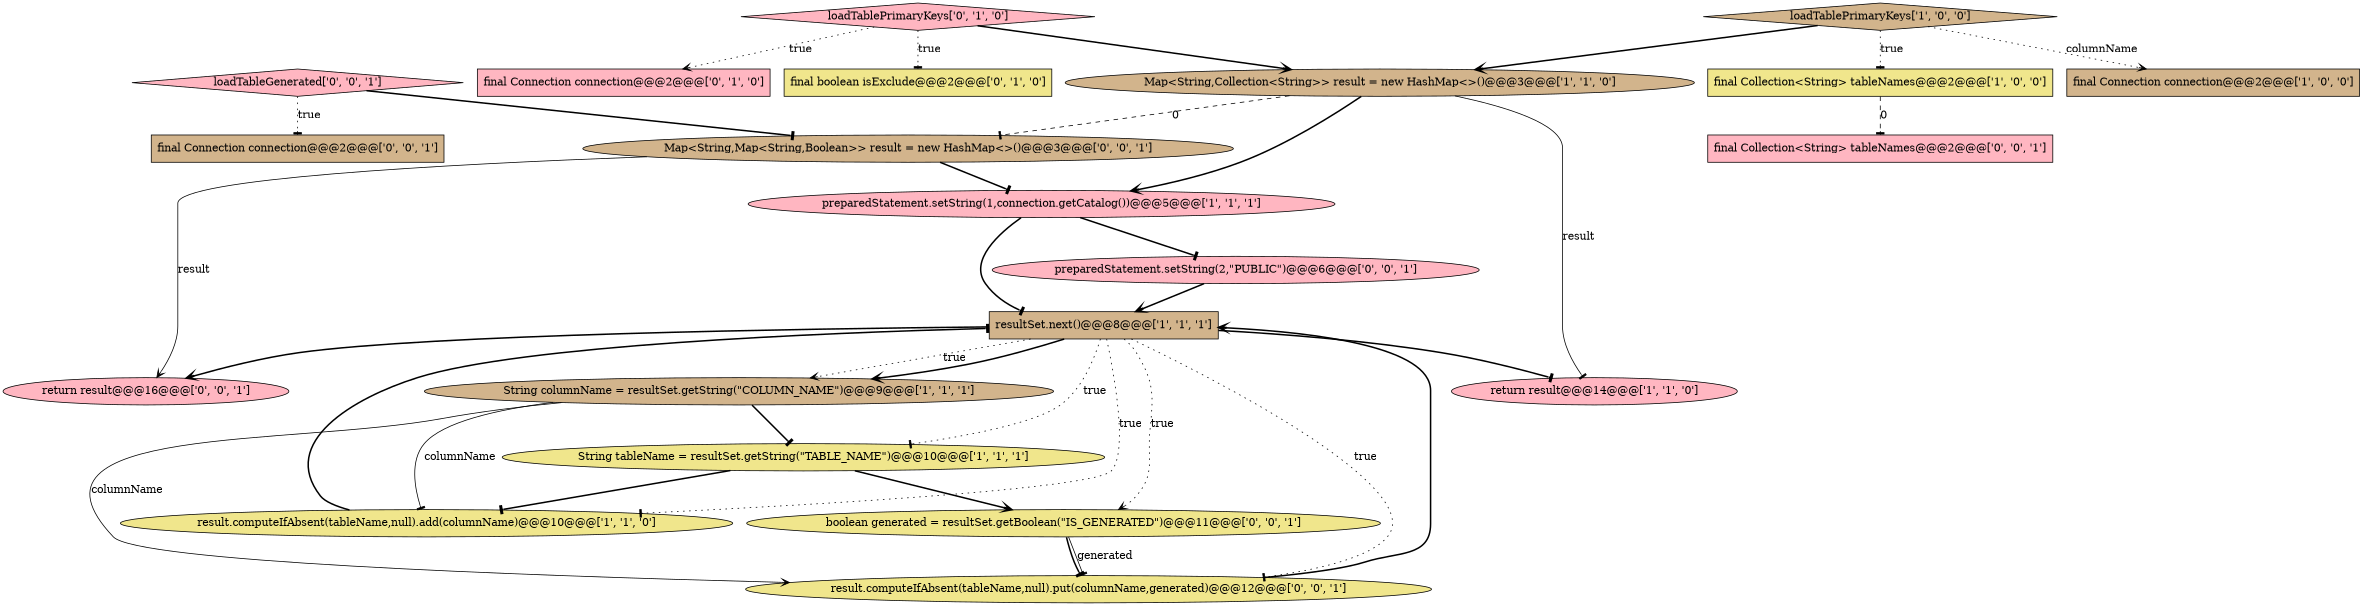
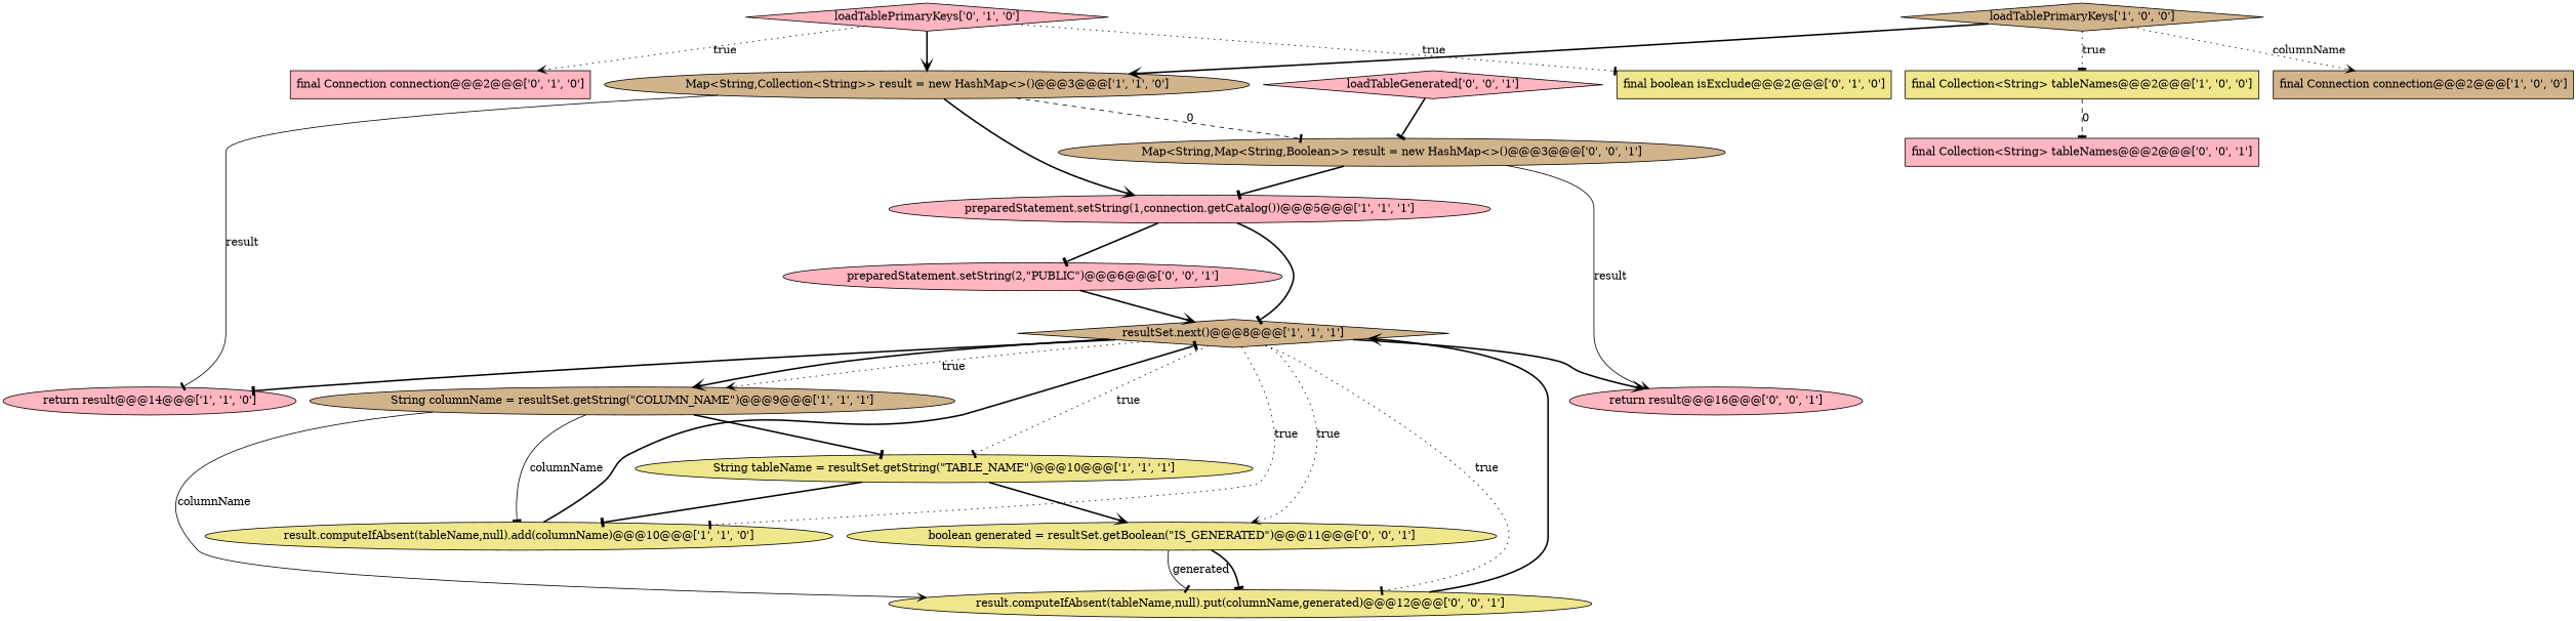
  digraph {
    node [fillcolor=lightpink shape=ellipse style=filled]
    edge [arrowhead=tee style=bold]
    n1 [label="loadTableGenerated['0', '0', '1']" shape=diamond]
    n2 [fillcolor=tan label="Map<String,Map<String,Boolean>> result = new HashMap<>()@@@3@@@['0', '0', '1']"]
-   n3 [fillcolor=tan label="final Connection connection@@@2@@@['0', '0', '1']" shape=box]
    n4 [label="preparedStatement.setString(1,connection.getCatalog())@@@5@@@['1', '1', '1']"]
    n5 [label="return result@@@16@@@['0', '0', '1']"]
    n6 [label="final Collection<String> tableNames@@@2@@@['0', '0', '1']" shape=box]
    n7 [fillcolor=khaki label="String tableName = resultSet.getString(\"TABLE_NAME\")@@@10@@@['1', '1', '1']"]
    n8 [fillcolor=khaki label="result.computeIfAbsent(tableName,null).add(columnName)@@@10@@@['1', '1', '0']"]
    n9 [fillcolor=khaki label="boolean generated = resultSet.getBoolean(\"IS_GENERATED\")@@@11@@@['0', '0', '1']"]
-   n10 [fillcolor=tan label="resultSet.next()@@@8@@@['1', '1', '1']" shape=box]
+   n10 [fillcolor=tan label="resultSet.next()@@@8@@@['1', '1', '1']" shape=diamond]
    n11 [fillcolor=khaki label="result.computeIfAbsent(tableName,null).put(columnName,generated)@@@12@@@['0', '0', '1']"]
    n12 [label="return result@@@14@@@['1', '1', '0']"]
    n13 [fillcolor=tan label="String columnName = resultSet.getString(\"COLUMN_NAME\")@@@9@@@['1', '1', '1']"]
    n14 [label="loadTablePrimaryKeys['0', '1', '0']" shape=diamond]
    n15 [fillcolor=tan label="Map<String,Collection<String>> result = new HashMap<>()@@@3@@@['1', '1', '0']"]
    n16 [fillcolor=khaki label="final boolean isExclude@@@2@@@['0', '1', '0']" shape=box]
    n17 [label="final Connection connection@@@2@@@['0', '1', '0']" shape=box]
    n18 [label="preparedStatement.setString(2,\"PUBLIC\")@@@6@@@['0', '0', '1']"]
    n19 [fillcolor=khaki label="final Collection<String> tableNames@@@2@@@['1', '0', '0']" shape=box]
    n20 [fillcolor=tan label="loadTablePrimaryKeys['1', '0', '0']" shape=diamond]
    n21 [fillcolor=tan label="final Connection connection@@@2@@@['1', '0', '0']" shape=box]
    n1 -> n2
-   n1 -> n3 [label=true style=dotted]
    n2 -> n4
    n2 -> n5 [arrowhead=vee label=result style=solid]
    n4 -> n10
    n4 -> n18
    n7 -> n8
    n7 -> n9 [arrowhead=vee]
    n8 -> n10
    n9 -> n11 [label=generated style=solid]
    n9 -> n11
    n10 -> n5 [arrowhead=vee]
    n10 -> n7 [label=true style=dotted]
    n10 -> n8 [label=true style=dotted]
    n10 -> n9 [arrowhead=vee label=true style=dotted]
    n10 -> n11 [label=true style=dotted]
    n10 -> n12
    n10 -> n13 [arrowhead=vee label=true style=dotted]
    n10 -> n13 [arrowhead=vee]
    n11 -> n10 [arrowhead=vee]
    n13 -> n7
    n13 -> n8 [label=columnName style=solid]
    n13 -> n11 [arrowhead=vee label=columnName style=solid]
    n14 -> n15 [arrowhead=vee]
    n14 -> n16 [label=true style=dotted]
    n14 -> n17 [arrowhead=vee label=true style=dotted]
    n15 -> n2 [label=0 style=dashed]
    n15 -> n4 [arrowhead=vee]
    n15 -> n12 [label=result style=solid]
    n18 -> n10 [arrowhead=vee]
    n19 -> n6 [label=0 style=dashed]
    n20 -> n15 [arrowhead=vee]
    n20 -> n19 [label=true style=dotted]
    n20 -> n21 [arrowhead=vee label=columnName style=dotted]
  }
